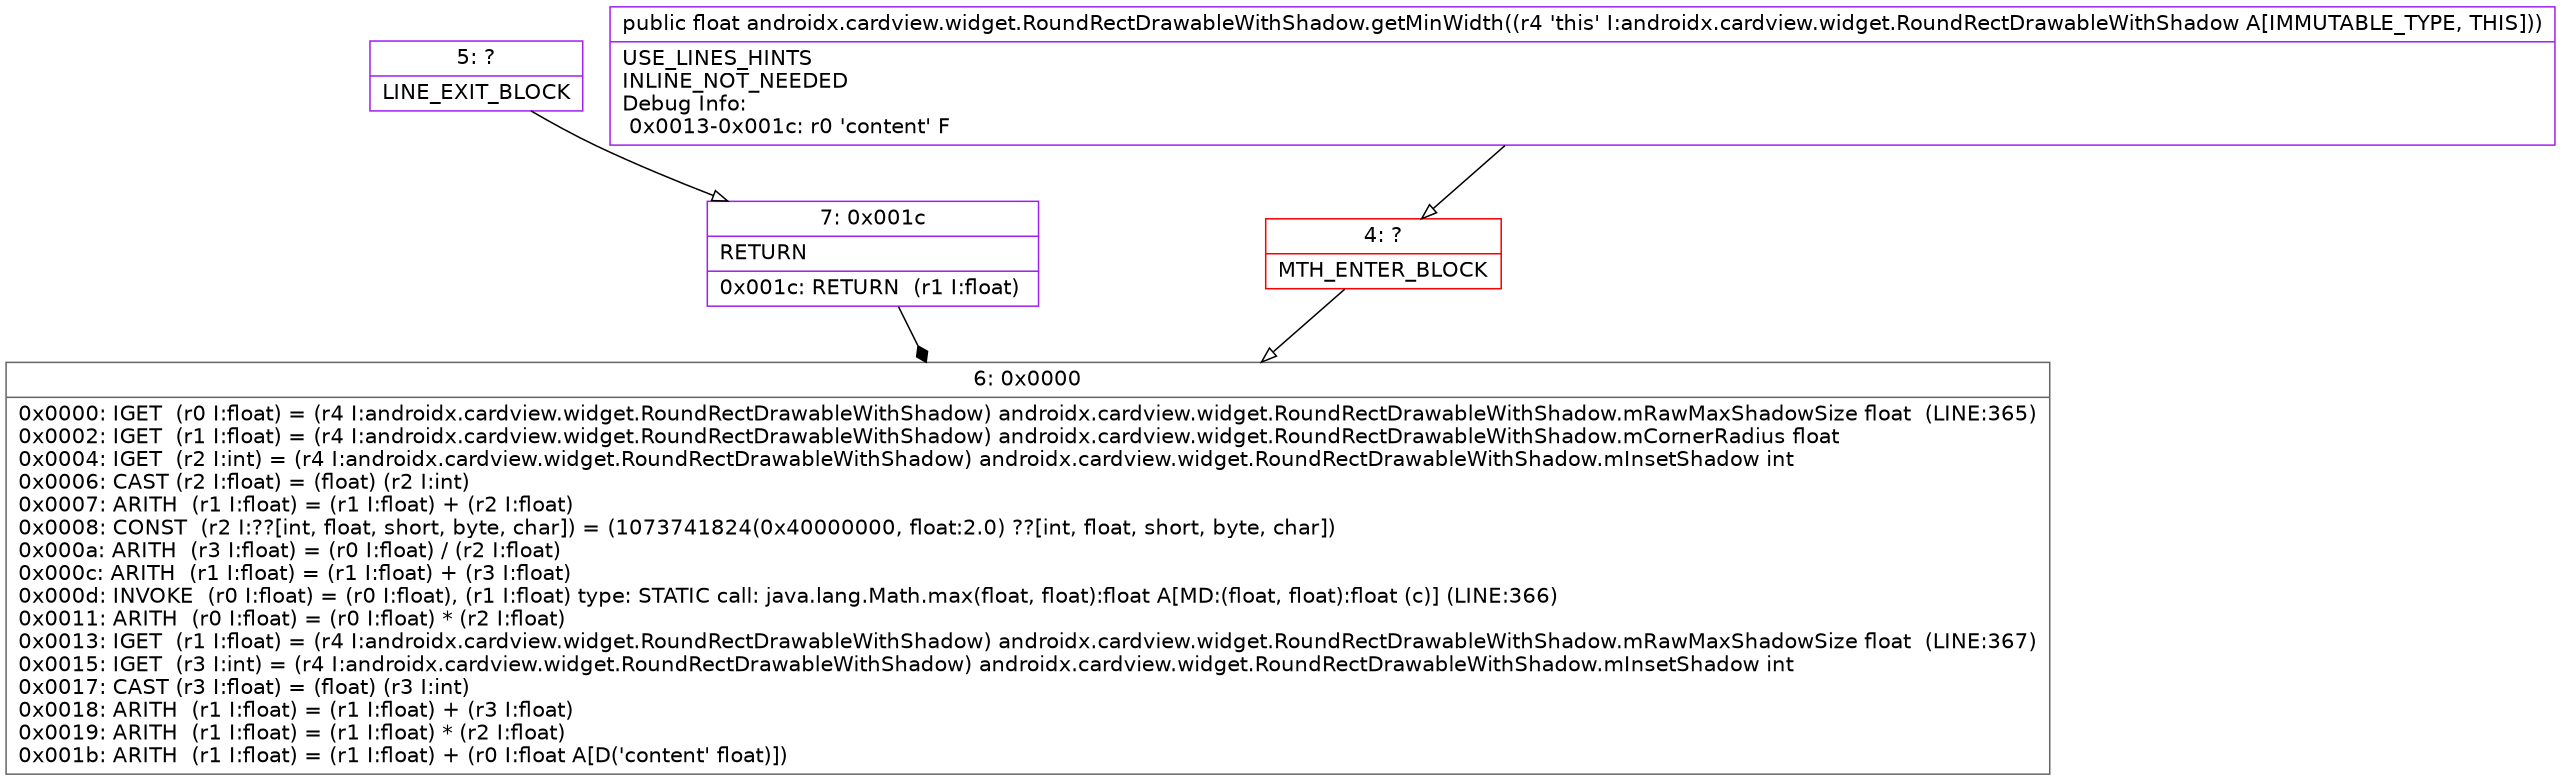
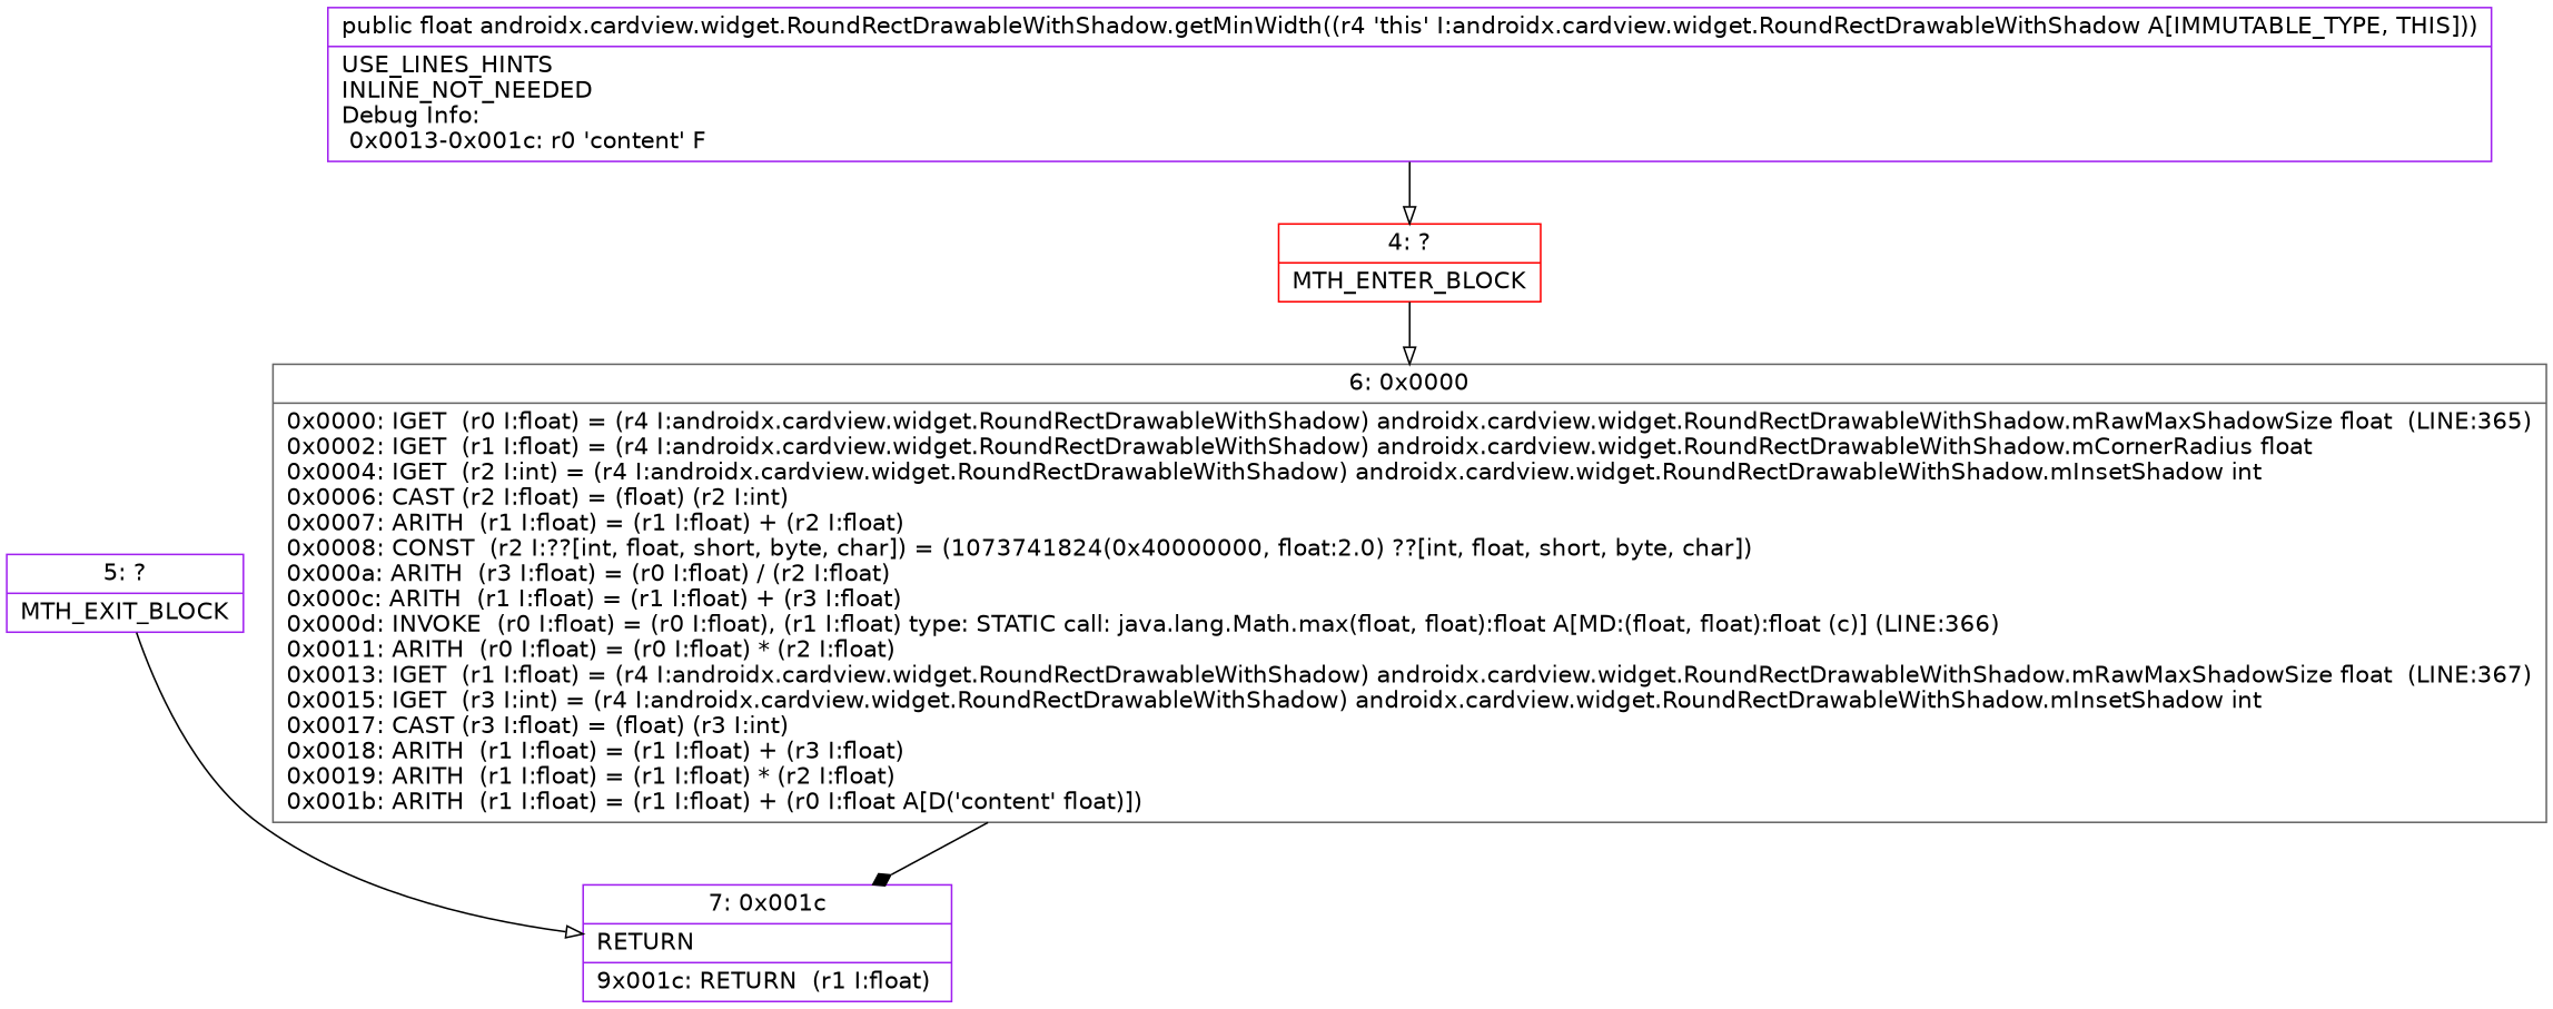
  digraph {
    fontname="DejaVu Sans"
    node [color=purple fontname="DejaVu Sans" shape=record]
    edge [arrowhead=onormal fontname="DejaVu Sans"]
    n1 [color=red label="{4\:\ ?|MTH_ENTER_BLOCK\l}"]
    n2 [color=gray40 label="{6\:\ 0x0000|0x0000: IGET  (r0 I:float) = (r4 I:androidx.cardview.widget.RoundRectDrawableWithShadow) androidx.cardview.widget.RoundRectDrawableWithShadow.mRawMaxShadowSize float  (LINE:365)\l0x0002: IGET  (r1 I:float) = (r4 I:androidx.cardview.widget.RoundRectDrawableWithShadow) androidx.cardview.widget.RoundRectDrawableWithShadow.mCornerRadius float \l0x0004: IGET  (r2 I:int) = (r4 I:androidx.cardview.widget.RoundRectDrawableWithShadow) androidx.cardview.widget.RoundRectDrawableWithShadow.mInsetShadow int \l0x0006: CAST (r2 I:float) = (float) (r2 I:int) \l0x0007: ARITH  (r1 I:float) = (r1 I:float) + (r2 I:float) \l0x0008: CONST  (r2 I:??[int, float, short, byte, char]) = (1073741824(0x40000000, float:2.0) ??[int, float, short, byte, char]) \l0x000a: ARITH  (r3 I:float) = (r0 I:float) \/ (r2 I:float) \l0x000c: ARITH  (r1 I:float) = (r1 I:float) + (r3 I:float) \l0x000d: INVOKE  (r0 I:float) = (r0 I:float), (r1 I:float) type: STATIC call: java.lang.Math.max(float, float):float A[MD:(float, float):float (c)] (LINE:366)\l0x0011: ARITH  (r0 I:float) = (r0 I:float) * (r2 I:float) \l0x0013: IGET  (r1 I:float) = (r4 I:androidx.cardview.widget.RoundRectDrawableWithShadow) androidx.cardview.widget.RoundRectDrawableWithShadow.mRawMaxShadowSize float  (LINE:367)\l0x0015: IGET  (r3 I:int) = (r4 I:androidx.cardview.widget.RoundRectDrawableWithShadow) androidx.cardview.widget.RoundRectDrawableWithShadow.mInsetShadow int \l0x0017: CAST (r3 I:float) = (float) (r3 I:int) \l0x0018: ARITH  (r1 I:float) = (r1 I:float) + (r3 I:float) \l0x0019: ARITH  (r1 I:float) = (r1 I:float) * (r2 I:float) \l0x001b: ARITH  (r1 I:float) = (r1 I:float) + (r0 I:float A[D('content' float)]) \l}"]
-   n3 [label="{7\:\ 0x001c|RETURN\l|0x001c: RETURN  (r1 I:float) \l}"]
-   n4 [label="{5\:\ ?|LINE_EXIT_BLOCK\l}"]
+   n3 [label="{7\:\ 0x001c|RETURN\l|9x001c: RETURN  (r1 I:float) \l}"]
+   n4 [label="{5\:\ ?|MTH_EXIT_BLOCK\l}"]
    n5 [label="{public float androidx.cardview.widget.RoundRectDrawableWithShadow.getMinWidth((r4 'this' I:androidx.cardview.widget.RoundRectDrawableWithShadow A[IMMUTABLE_TYPE, THIS]))  | USE_LINES_HINTS\lINLINE_NOT_NEEDED\lDebug Info:\l  0x0013\-0x001c: r0 'content' F\l}"]
    n1 -> n2
-   n3 -> n2 [arrowhead=diamond]
+   n2 -> n3 [arrowhead=diamond]
    n4 -> n3
    n5 -> n1
  }
